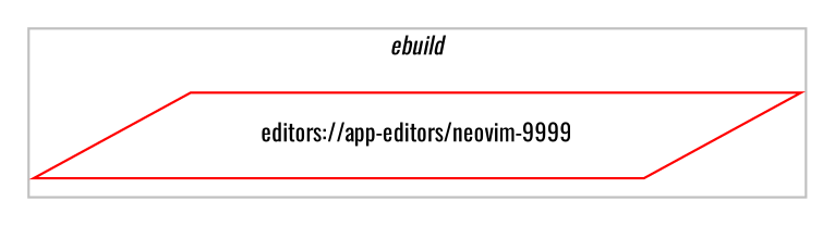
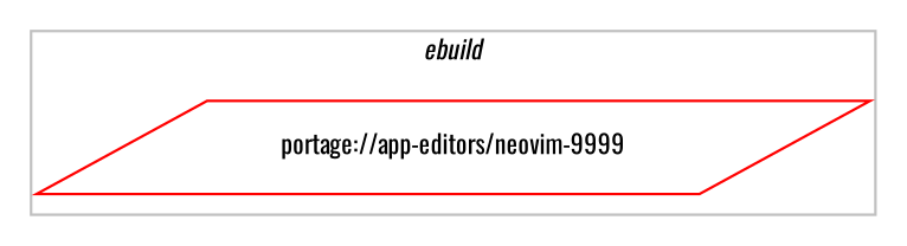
  digraph {
    compound=true
    concentrate=true
    fontname=Oswald
    fontsize=10
    newrank=true
    rankdir=LR
    ranksep=1.5
-   n1 [color=red fontname=Oswald fontsize=10 label="editors://app-editors/neovim-9999" width=4 shape=parallelogram]
+   n1 [color=red fontname=Oswald fontsize=10 label="portage://app-editors/neovim-9999" width=4 shape=parallelogram]
    subgraph cluster_1 {
      color=gray
      label=<<i>ebuild</i>>
      n1
    }
    subgraph cluster_2 {
      color=gray
      label=<<i>dependencies</i>>
      subgraph cluster_3 {
        color=gray
        fillcolor="#eeeeee"
        label=<<i>compile</i>>
        style=filled
      }
      subgraph cluster_4 {
        color=gray
        fillcolor="#eeeeee"
        label=<<i>compile and run</i>>
        style=filled
      }
      subgraph cluster_5 {
        color=gray
        fillcolor="#eeeeee"
        label=<<i>run</i>>
        style=filled
      }
    }
    subgraph cluster_6 {
      color=gray
      label=<<i>candidates</i>>
      rank=same
    }
  }
